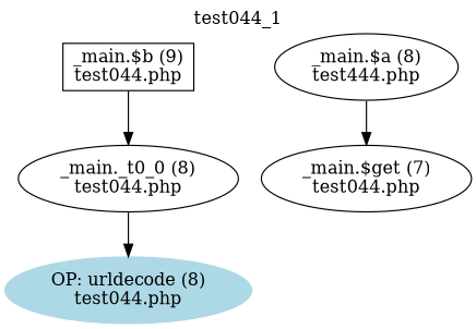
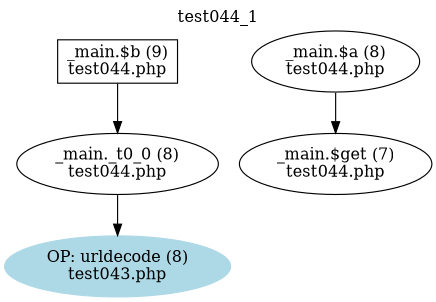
  digraph {
    label=test044_1
    labelloc=t
    node [shape=ellipse]
    n1 [label="_main.$b (9)\ntest044.php" shape=box]
    n2 [label="_main._t0_0 (8)\ntest044.php"]
-   n3 [color=lightblue label="OP: urldecode (8)\ntest044.php" style=filled]
-   n4 [label="_main.$a (8)\ntest444.php"]
+   n3 [color=lightblue label="OP: urldecode (8)\ntest043.php" style=filled]
+   n4 [label="_main.$a (8)\ntest044.php"]
    n5 [label="_main.$get (7)\ntest044.php"]
    n1 -> n2
    n2 -> n3
    n4 -> n5
  }
